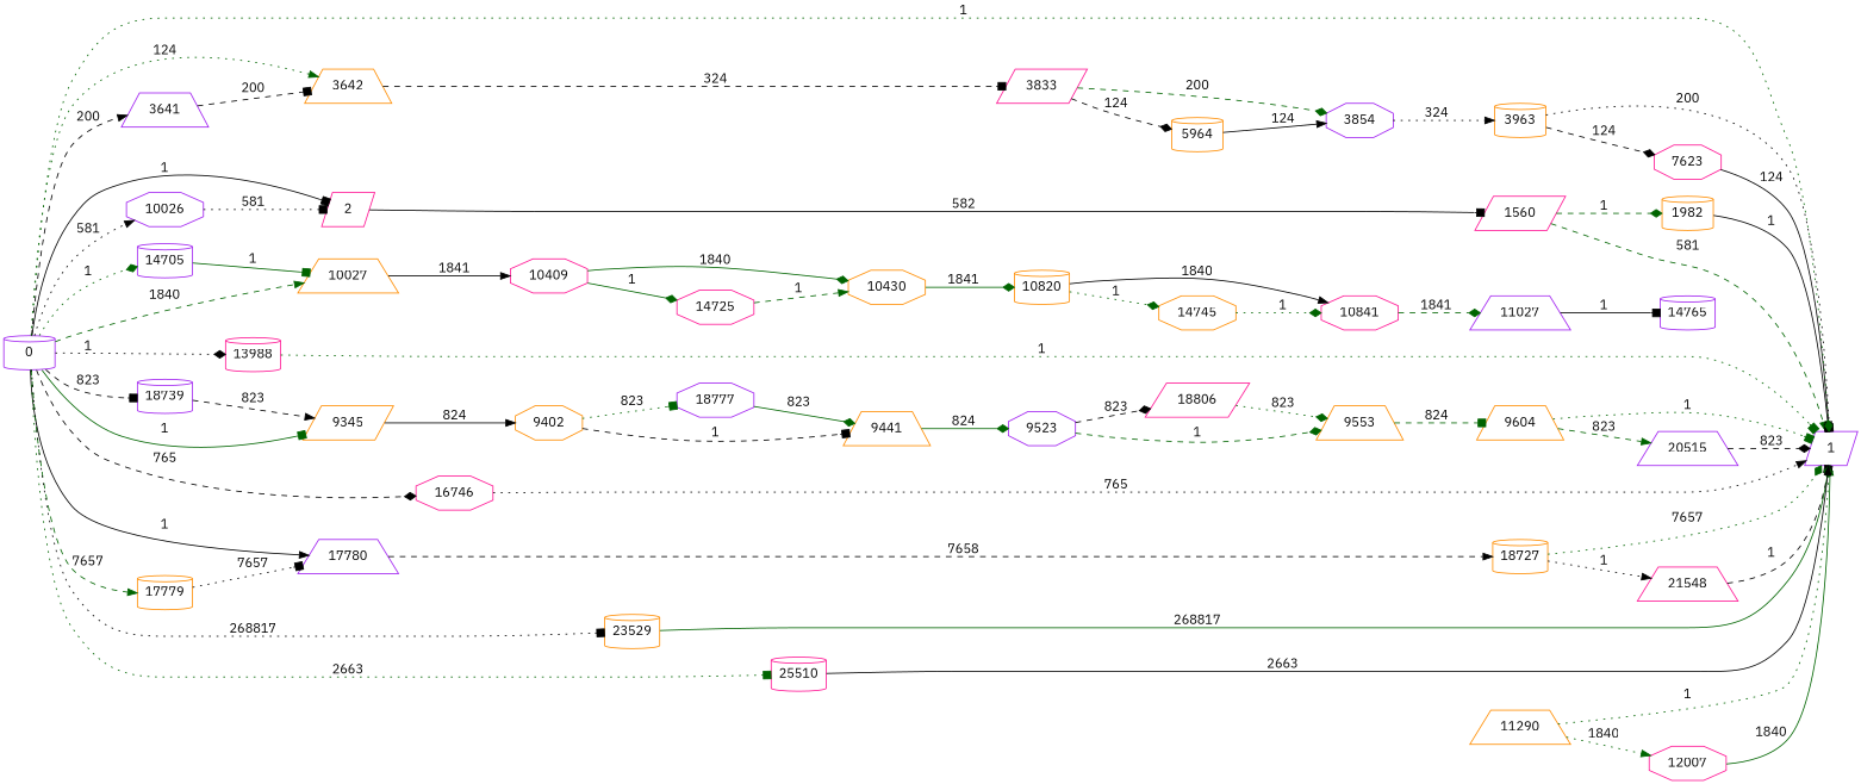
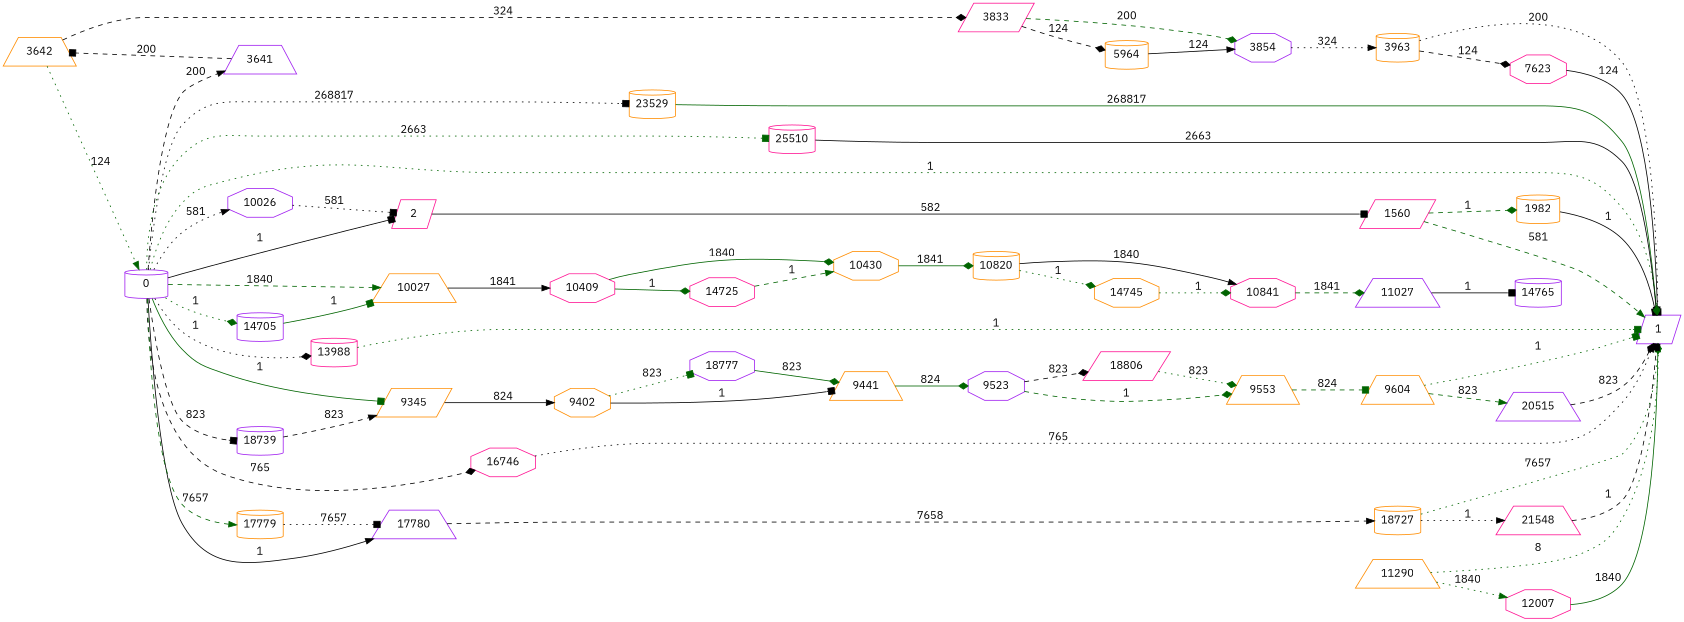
  digraph {
    fontname="IBM Plex Sans"
    rankdir=LR
    node [color=darkorange fontname="IBM Plex Sans" shape=cylinder]
    edge [arrowhead=diamond color=black fontname="IBM Plex Sans" style=dashed]
    2 [color=deeppink shape=parallelogram]
    1560 [color=deeppink shape=parallelogram]
    1 [color=purple shape=parallelogram]
    1982
    3641 [color=purple shape=trapezium]
    3642 [shape=trapezium]
    3833 [color=deeppink shape=parallelogram]
    3854 [color=purple shape=octagon]
    5964
    3963
    7623 [color=deeppink shape=octagon]
    9345 [shape=parallelogram]
    9402 [shape=octagon]
    9441 [shape=trapezium]
    18777 [color=purple shape=octagon]
    9523 [color=purple shape=octagon]
    9553 [shape=trapezium]
    18806 [color=deeppink shape=parallelogram]
    9604 [shape=trapezium]
    20515 [color=purple shape=trapezium]
    10026 [color=purple shape=octagon]
    10027 [shape=trapezium]
    10409 [color=deeppink shape=octagon]
    10430 [shape=octagon]
    14725 [color=deeppink shape=octagon]
    10820
    10841 [color=deeppink shape=octagon]
    14745 [shape=octagon]
    11027 [color=purple shape=trapezium]
    14765 [color=purple]
    11290 [shape=trapezium]
    12007 [color=deeppink shape=octagon]
    13988 [color=deeppink]
    14705 [color=purple]
    16746 [color=deeppink shape=octagon]
    17780 [color=purple shape=trapezium]
    17779
    18727
    21548 [color=deeppink shape=trapezium]
    18739 [color=purple]
    23529
    25510 [color=deeppink]
    0 [color=purple]
    2 -> 1560 [arrowhead=box label=582 style=solid]
    1560 -> 1 [arrowhead=normal color=darkgreen label=581]
    1560 -> 1982 [color=darkgreen label=1]
    1982 -> 1 [arrowhead=box label=1 style=solid]
    3641 -> 3642 [arrowhead=box label=200]
-   3642 -> 3833 [arrowhead=box label=324]
+   3642 -> 3833 [label=324]
    3833 -> 3854 [color=darkgreen label=200]
    3833 -> 5964 [label=124]
    3854 -> 3963 [arrowhead=normal label=324 style=dotted]
    5964 -> 3854 [arrowhead=normal label=124 style=solid]
    3963 -> 1 [arrowhead=box label=200 style=dotted]
    3963 -> 7623 [label=124]
    7623 -> 1 [arrowhead=normal label=124 style=solid]
    9345 -> 9402 [arrowhead=normal label=824 style=solid]
-   9402 -> 9441 [arrowhead=box label=1]
+   9402 -> 9441 [arrowhead=box label=1 style=solid]
    9402 -> 18777 [arrowhead=box color=darkgreen label=823 style=dotted]
    9441 -> 9523 [color=darkgreen label=824 style=solid]
    18777 -> 9441 [color=darkgreen label=823 style=solid]
    9523 -> 9553 [color=darkgreen label=1]
    9523 -> 18806 [label=823]
    9553 -> 9604 [arrowhead=box color=darkgreen label=824]
    18806 -> 9553 [color=darkgreen label=823 style=dotted]
    9604 -> 1 [arrowhead=box color=darkgreen label=1 style=dotted]
    9604 -> 20515 [arrowhead=normal color=darkgreen label=823]
    20515 -> 1 [label=823]
    10026 -> 2 [arrowhead=box label=581 style=dotted]
    10027 -> 10409 [arrowhead=normal label=1841 style=solid]
    10409 -> 10430 [color=darkgreen label=1840 style=solid]
    10409 -> 14725 [color=darkgreen label=1 style=solid]
    10430 -> 10820 [color=darkgreen label=1841 style=solid]
    14725 -> 10430 [arrowhead=normal color=darkgreen label=1]
    10820 -> 10841 [arrowhead=normal label=1840 style=solid]
    10820 -> 14745 [color=darkgreen label=1 style=dotted]
    10841 -> 11027 [color=darkgreen label=1841]
    14745 -> 10841 [color=darkgreen label=1 style=dotted]
    11027 -> 14765 [arrowhead=box label=1 style=solid]
-   11290 -> 1 [color=darkgreen label=1 style=dotted]
+   11290 -> 1 [color=darkgreen label=8 style=dotted]
    11290 -> 12007 [arrowhead=normal color=darkgreen label=1840 style=dotted]
    12007 -> 1 [arrowhead=normal color=darkgreen label=1840 style=solid]
    13988 -> 1 [arrowhead=box color=darkgreen label=1 style=dotted]
    14705 -> 10027 [arrowhead=box color=darkgreen label=1 style=solid]
    16746 -> 1 [arrowhead=normal label=765 style=dotted]
    17780 -> 18727 [arrowhead=normal label=7658]
    17779 -> 17780 [arrowhead=box label=7657 style=dotted]
    18727 -> 1 [color=darkgreen label=7657 style=dotted]
    18727 -> 21548 [arrowhead=normal label=1 style=dotted]
    21548 -> 1 [arrowhead=box label=1]
    18739 -> 9345 [arrowhead=normal label=823]
    23529 -> 1 [color=darkgreen label=268817 style=solid]
    25510 -> 1 [arrowhead=normal label=2663 style=solid]
    0 -> 2 [arrowhead=box label=1 style=solid]
    0 -> 1 [color=darkgreen label=1 style=dotted]
    0 -> 3641 [arrowhead=normal label=200]
-   0 -> 3642 [arrowhead=normal color=darkgreen label=124 style=dotted]
+   3642 -> 0 [arrowhead=normal color=darkgreen label=124 style=dotted]
    0 -> 9345 [arrowhead=box color=darkgreen label=1 style=solid]
    0 -> 10026 [arrowhead=normal label=581 style=dotted]
    0 -> 10027 [arrowhead=normal color=darkgreen label=1840]
    0 -> 13988 [label=1 style=dotted]
    0 -> 14705 [color=darkgreen label=1 style=dotted]
    0 -> 16746 [label=765]
    0 -> 17780 [arrowhead=normal label=1 style=solid]
    0 -> 17779 [arrowhead=normal color=darkgreen label=7657]
    0 -> 18739 [arrowhead=box label=823]
    0 -> 23529 [arrowhead=box label=268817 style=dotted]
    0 -> 25510 [arrowhead=box color=darkgreen label=2663 style=dotted]
  }
